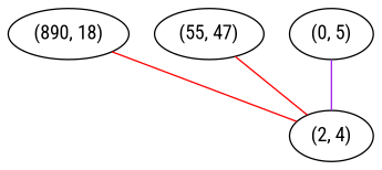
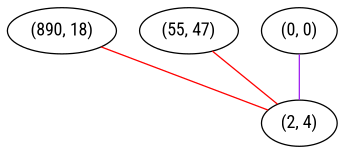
  graph {
    fontname="Roboto Condensed"
    node [fontname="Roboto Condensed"]
    edge [color=red fontname="Roboto Condensed" weight=1]
    n1 [label="(890, 18)"]
    "(2, 4)"
    "(55, 47)"
-   "(0, 0)" [label="(0, 5)"]
+   "(0, 0)"
    n1 -- "(2, 4)"
    "(55, 47)" -- "(2, 4)"
    "(0, 0)" -- "(2, 4)" [color=purple weight=4]
  }
